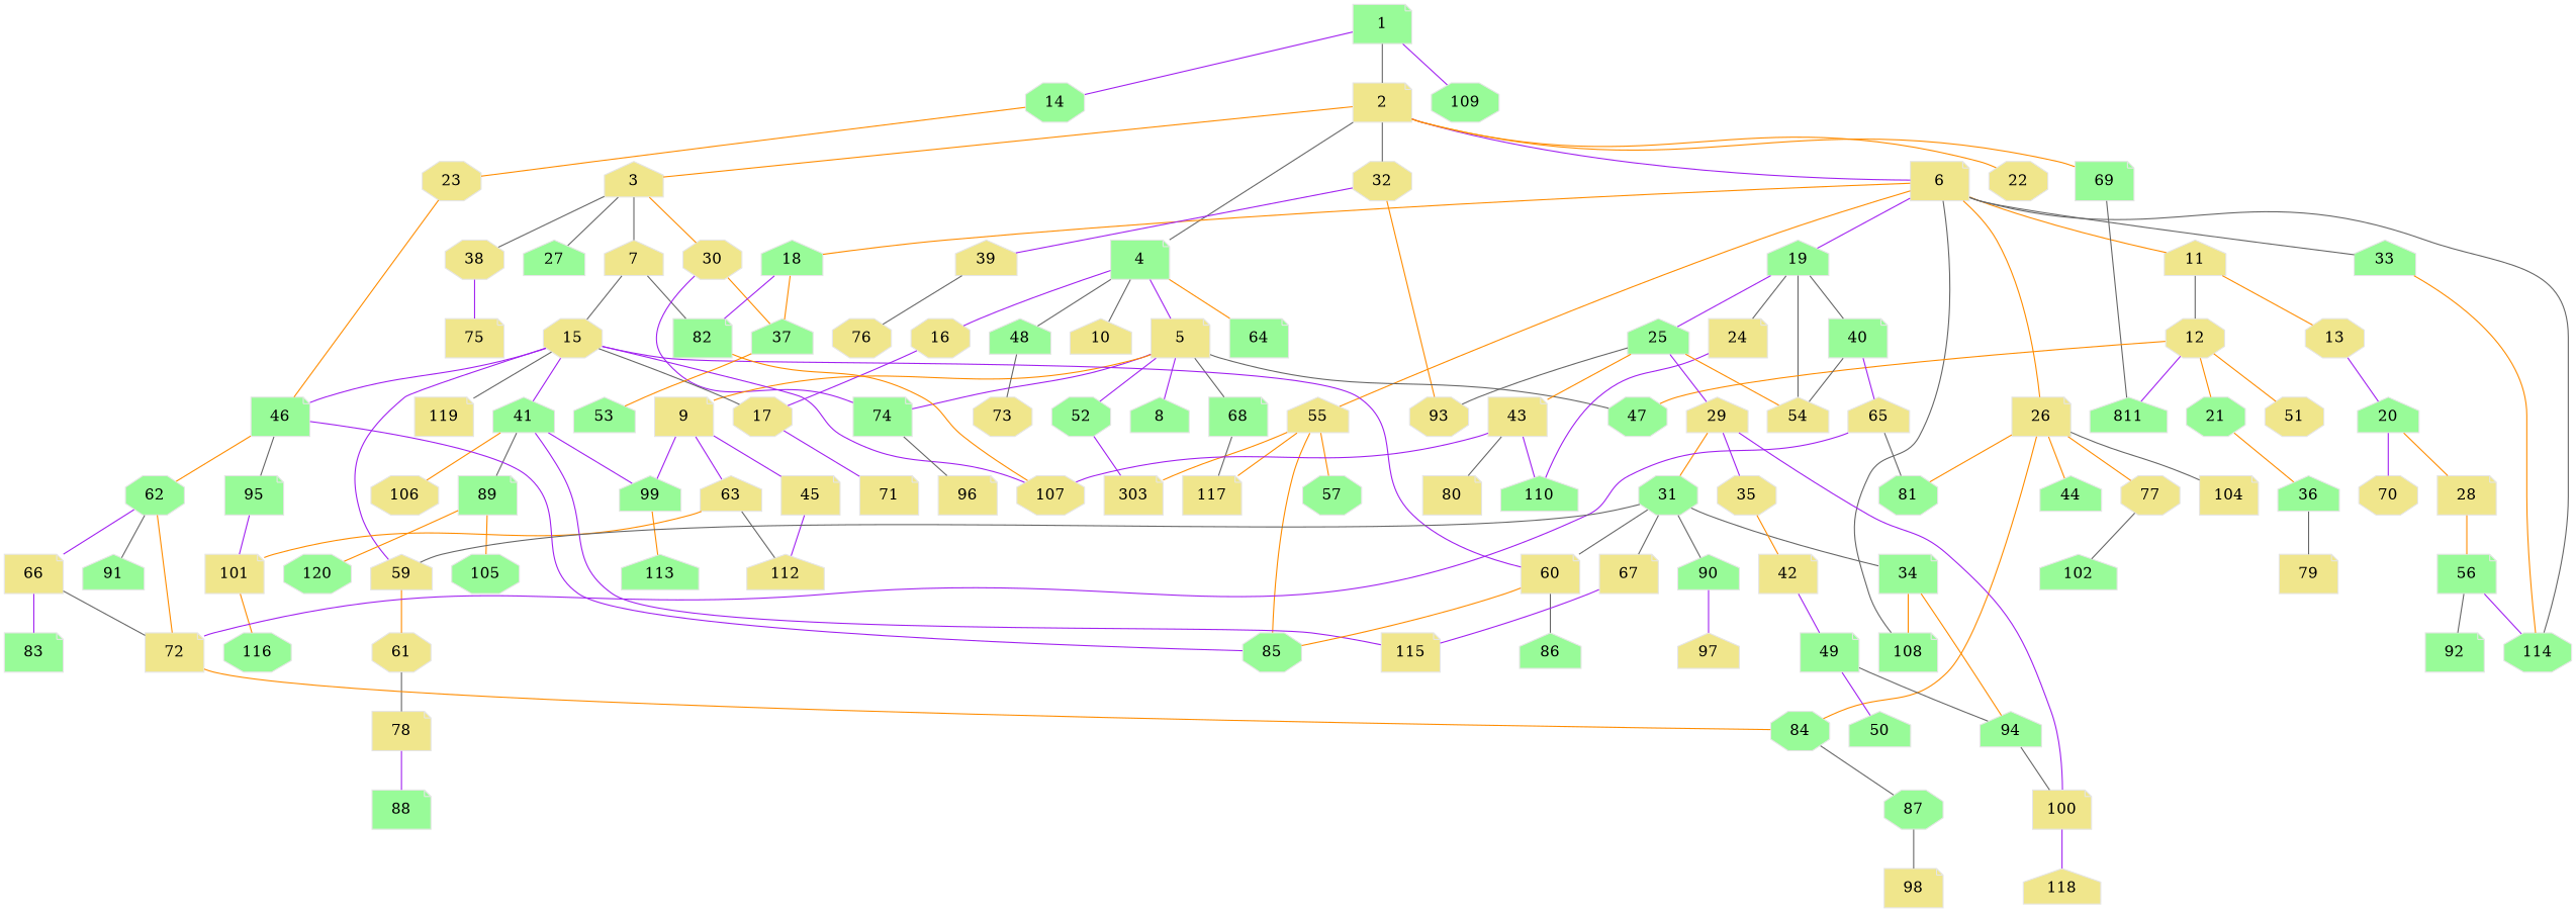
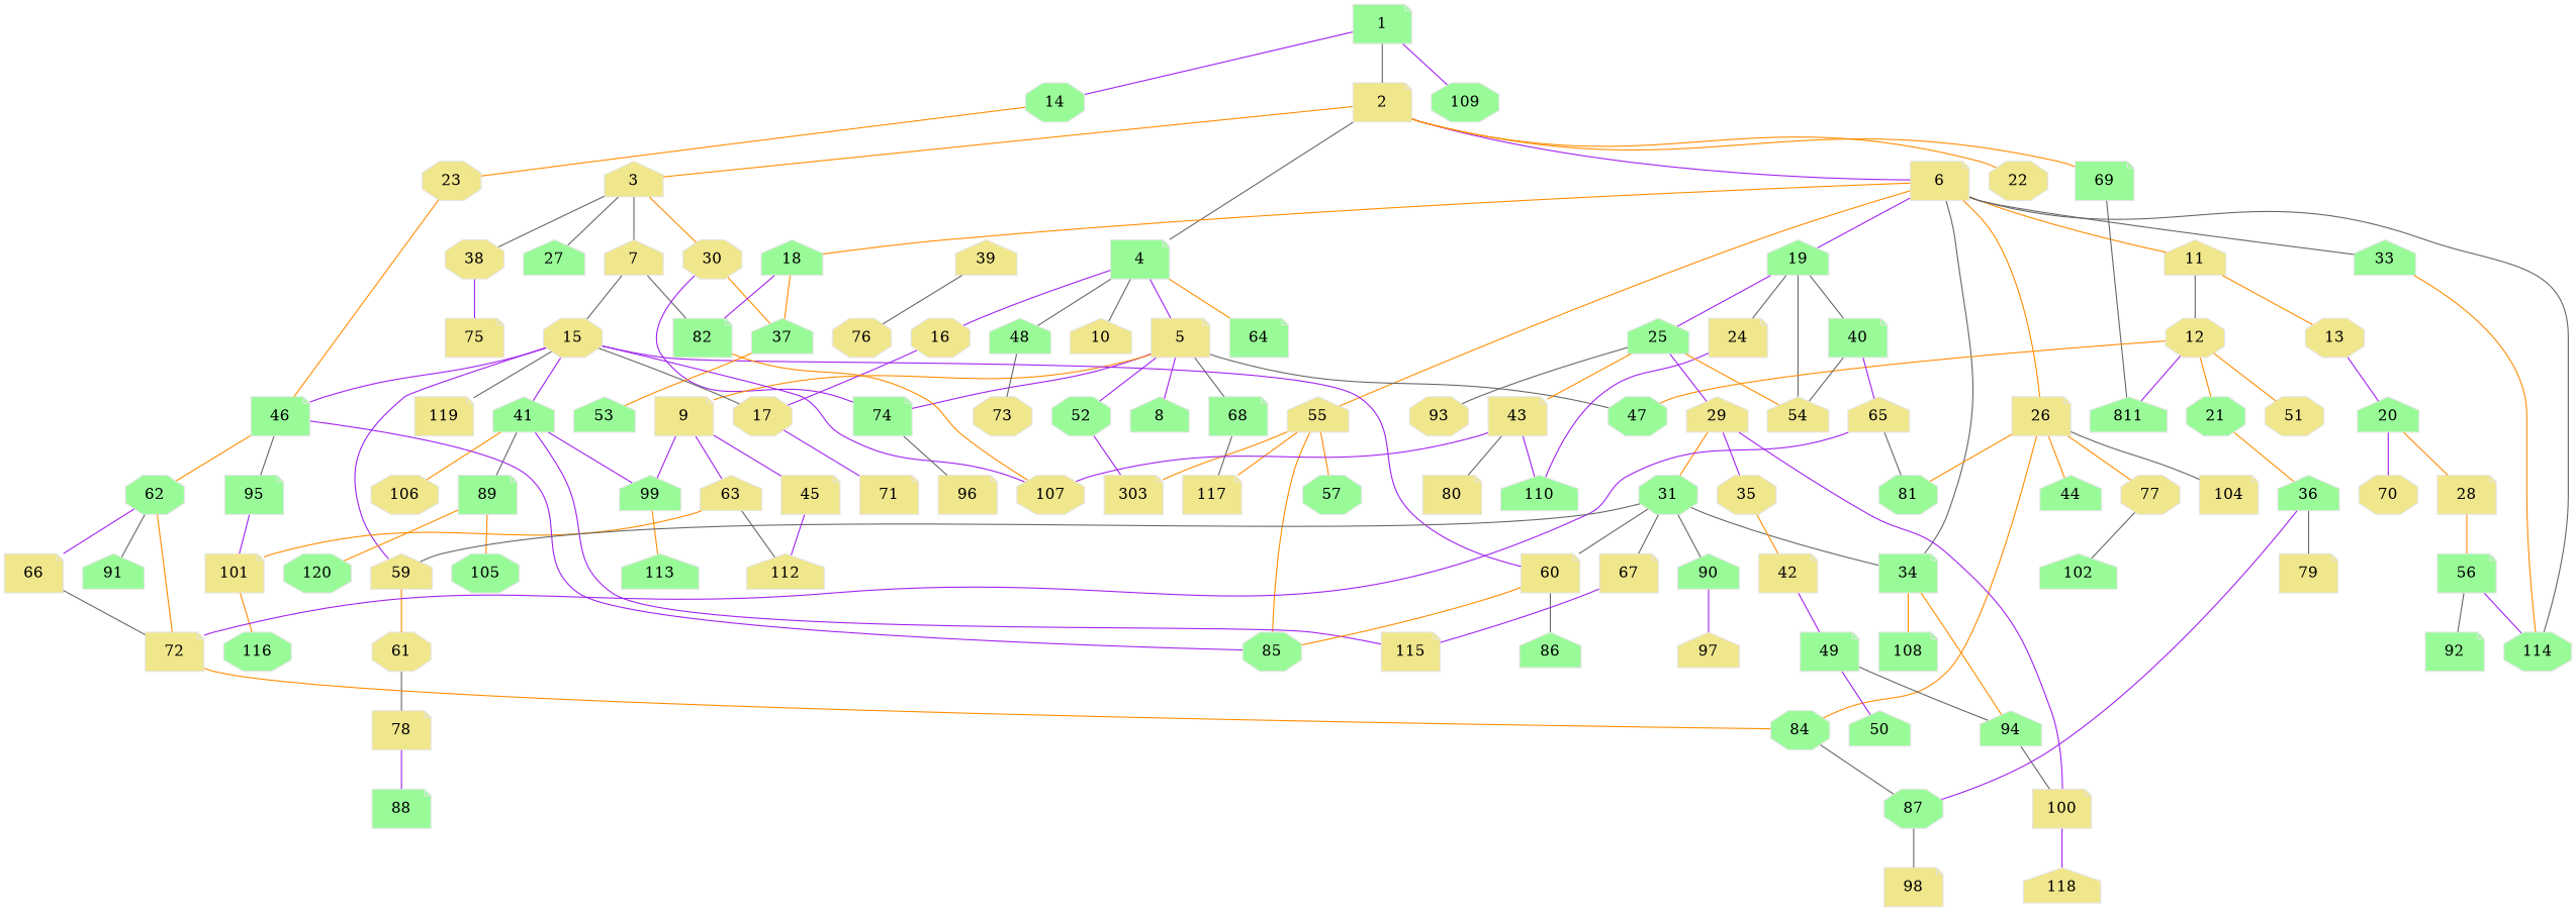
  graph {
    node [color=gray90 fillcolor=khaki shape=note style=filled]
    edge [color=purple]
    1 [fillcolor=palegreen]
    2
    14 [fillcolor=palegreen shape=octagon]
    109 [fillcolor=palegreen shape=octagon]
    3 [shape=house]
    4 [fillcolor=palegreen]
    6
    22 [shape=octagon]
-   32 [shape=octagon]
    69 [fillcolor=palegreen]
    23 [shape=octagon]
    7 [shape=house]
    27 [fillcolor=palegreen shape=house]
    30 [shape=octagon]
    38 [shape=octagon]
    5
    10 [shape=house]
    16 [shape=octagon]
    48 [fillcolor=palegreen shape=house]
    64 [fillcolor=palegreen]
    11 [shape=house]
    18 [fillcolor=palegreen shape=house]
    19 [fillcolor=palegreen shape=house]
    26
    33 [fillcolor=palegreen shape=house]
    34 [fillcolor=palegreen]
    55 [shape=house]
    114 [fillcolor=palegreen shape=octagon]
    93 [shape=octagon]
    39 [shape=house]
    n31 [fillcolor=palegreen label=811 shape=house]
    15 [shape=octagon]
    82 [fillcolor=palegreen]
    74 [fillcolor=palegreen]
    37 [fillcolor=palegreen shape=house]
    75
    8 [fillcolor=palegreen shape=house]
    9
    47 [fillcolor=palegreen shape=octagon]
    52 [fillcolor=palegreen shape=octagon]
    68 [fillcolor=palegreen]
    17 [shape=octagon]
    73 [shape=octagon]
    45
    63 [shape=house]
    99 [fillcolor=palegreen shape=house]
    n47 [label=303]
    117
    96
    12 [shape=octagon]
    13 [shape=octagon]
    24
    25 [fillcolor=palegreen shape=house]
    40 [fillcolor=palegreen]
    54 [shape=house]
    44 [fillcolor=palegreen shape=house]
    77 [shape=octagon]
    81 [fillcolor=palegreen shape=octagon]
    84 [fillcolor=palegreen shape=octagon]
    104
    94 [fillcolor=palegreen shape=house]
    108 [fillcolor=palegreen]
    85 [fillcolor=palegreen shape=octagon]
    57 [fillcolor=palegreen shape=octagon]
    41 [fillcolor=palegreen shape=house]
    46 [fillcolor=palegreen]
    59 [shape=house]
    60
    107 [shape=octagon]
    119
    112 [shape=house]
    101
    113 [fillcolor=palegreen shape=house]
    21 [fillcolor=palegreen shape=octagon]
    51 [shape=octagon]
    20 [fillcolor=palegreen shape=house]
    36 [fillcolor=palegreen shape=house]
    28
    70 [shape=octagon]
    71
    89 [fillcolor=palegreen]
    106 [shape=octagon]
    115
    62 [fillcolor=palegreen shape=octagon]
    95 [fillcolor=palegreen]
    61 [shape=octagon]
    86 [fillcolor=palegreen shape=house]
    53 [fillcolor=palegreen shape=house]
    110 [fillcolor=palegreen shape=house]
    29 [shape=house]
    43
    65 [shape=house]
    56 [fillcolor=palegreen]
    79
    87 [fillcolor=palegreen shape=octagon]
    31 [fillcolor=palegreen shape=octagon]
    35 [shape=octagon]
    100
    80
    102 [fillcolor=palegreen shape=house]
    92 [fillcolor=palegreen]
    67
    90 [fillcolor=palegreen shape=house]
    42
    118 [shape=house]
    97 [shape=house]
    76 [shape=octagon]
    49 [fillcolor=palegreen]
    98
    72
    105 [fillcolor=palegreen shape=octagon]
    120 [fillcolor=palegreen shape=octagon]
    50 [fillcolor=palegreen shape=house]
    66
    91 [fillcolor=palegreen shape=house]
    78
    88 [fillcolor=palegreen]
-   83 [fillcolor=palegreen]
    116 [fillcolor=palegreen shape=octagon]
    1 -- 2 [color=gray40]
    1 -- 14
    1 -- 109
    2 -- 3 [color=darkorange]
    2 -- 4 [color=gray40]
    2 -- 6
    2 -- 22 [color=darkorange]
-   2 -- 32 [color=gray40]
    2 -- 69 [color=darkorange]
    14 -- 23 [color=darkorange]
    3 -- 7 [color=gray40]
    3 -- 27 [color=gray40]
    3 -- 30 [color=darkorange]
    3 -- 38 [color=gray40]
    4 -- 5
    4 -- 10 [color=gray40]
    4 -- 16
    4 -- 48 [color=gray40]
    4 -- 64 [color=darkorange]
    6 -- 11 [color=darkorange]
    6 -- 18 [color=darkorange]
    6 -- 19
    6 -- 26 [color=darkorange]
    6 -- 33 [color=gray40]
-   6 -- 108 [color=gray40]
+   6 -- 34 [color=gray40]
    6 -- 55 [color=darkorange]
    6 -- 114 [color=gray40]
-   32 -- 93 [color=darkorange]
-   32 -- 39
    69 -- n31 [color=gray40]
    23 -- 46 [color=darkorange]
    7 -- 15 [color=gray40]
    7 -- 82 [color=gray40]
    30 -- 74
    30 -- 37 [color=darkorange]
    38 -- 75
    5 -- 74
    5 -- 8
    5 -- 9 [color=darkorange]
    5 -- 47 [color=gray40]
    5 -- 52
    5 -- 68 [color=gray40]
    16 -- 17
    48 -- 73 [color=gray40]
    11 -- 12 [color=gray40]
    11 -- 13 [color=darkorange]
    18 -- 82
    18 -- 37 [color=darkorange]
    19 -- 24 [color=gray40]
    19 -- 25
    19 -- 40 [color=gray40]
    19 -- 54 [color=gray40]
    26 -- 44 [color=darkorange]
    26 -- 77 [color=darkorange]
    26 -- 81 [color=darkorange]
    26 -- 84 [color=darkorange]
    26 -- 104 [color=gray40]
    33 -- 114 [color=darkorange]
    34 -- 94 [color=darkorange]
    34 -- 108 [color=darkorange]
    55 -- n47 [color=darkorange]
    55 -- 117 [color=darkorange]
    55 -- 85 [color=darkorange]
    55 -- 57 [color=darkorange]
    39 -- 76 [color=gray40]
    15 -- 17 [color=gray40]
    15 -- 41
    15 -- 46
    15 -- 59
    15 -- 60
    15 -- 107
    15 -- 119 [color=gray40]
    82 -- 107 [color=darkorange]
    74 -- 96 [color=gray40]
    37 -- 53 [color=darkorange]
    9 -- 45
    9 -- 63
    9 -- 99
    52 -- n47
    68 -- 117 [color=gray40]
    17 -- 71
    45 -- 112
    63 -- 112 [color=gray40]
    63 -- 101 [color=darkorange]
    99 -- 113 [color=darkorange]
    12 -- n31
    12 -- 47 [color=darkorange]
    12 -- 21 [color=darkorange]
    12 -- 51 [color=darkorange]
    13 -- 20
    24 -- 110
    25 -- 93 [color=gray40]
    25 -- 54 [color=darkorange]
    25 -- 29
    25 -- 43 [color=darkorange]
    40 -- 54 [color=gray40]
    40 -- 65
    77 -- 102 [color=gray40]
    84 -- 87 [color=gray40]
    94 -- 100 [color=gray40]
    41 -- 99
    41 -- 89 [color=gray40]
    41 -- 106 [color=darkorange]
    41 -- 115
    46 -- 85
    46 -- 62 [color=darkorange]
    46 -- 95 [color=gray40]
    59 -- 61 [color=darkorange]
    60 -- 85 [color=darkorange]
    60 -- 86 [color=gray40]
    101 -- 116 [color=darkorange]
    21 -- 36 [color=darkorange]
    20 -- 28 [color=darkorange]
    20 -- 70
    36 -- 79 [color=gray40]
+   36 -- 87
    28 -- 56 [color=darkorange]
    89 -- 105 [color=darkorange]
    89 -- 120 [color=darkorange]
    62 -- 72 [color=darkorange]
    62 -- 66
    62 -- 91 [color=gray40]
    95 -- 101
    61 -- 78 [color=gray40]
    29 -- 31 [color=darkorange]
    29 -- 35
    29 -- 100
    43 -- 107
    43 -- 110
    43 -- 80 [color=gray40]
    65 -- 81 [color=gray40]
    65 -- 72
    56 -- 114
    56 -- 92 [color=gray40]
    87 -- 98 [color=gray40]
    31 -- 34 [color=gray40]
    31 -- 59 [color=gray40]
    31 -- 60 [color=gray40]
    31 -- 67 [color=gray40]
    31 -- 90 [color=gray40]
    35 -- 42 [color=darkorange]
    100 -- 118
    67 -- 115
    90 -- 97
    42 -- 49
    49 -- 94 [color=gray40]
    49 -- 50
    72 -- 84 [color=darkorange]
    66 -- 72 [color=gray40]
-   66 -- 83
    78 -- 88
  }
